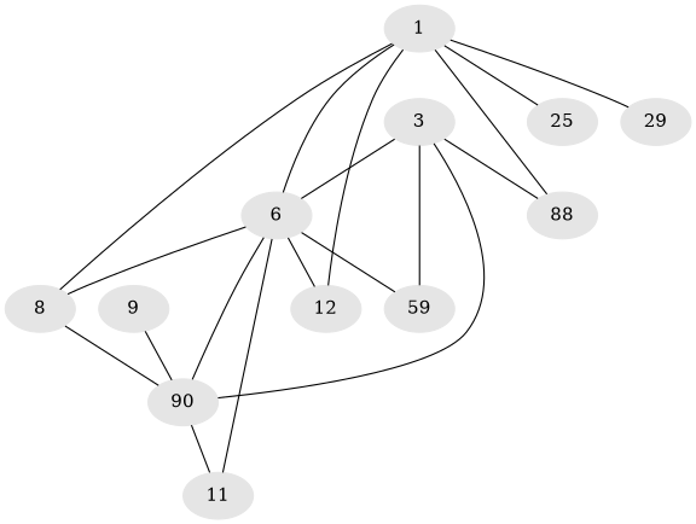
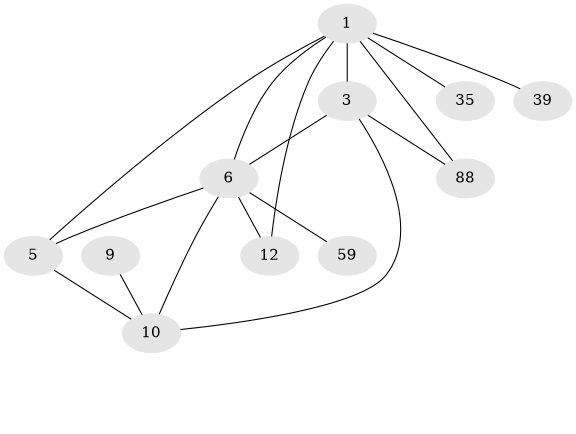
  graph {
    node [color=gray90 style=filled]
    edge [weight=1.0]
    1
    3
    6
-   8
+   8 [label=5]
    12
    n6 [label=88]
-   25
-   29
-   10 [label=90]
-   11
+   25 [label=35]
+   29 [label=39]
+   10
    n11 [label=59]
    9
-   n11 -- 3 [weight=3.0]
+   1 -- 3 [weight=3.0]
    1 -- 6
    1 -- 8
    1 -- 12
    1 -- n6
    1 -- 25
    1 -- 29
    3 -- 6 [weight=2.0]
    3 -- n6
    3 -- 10 [weight=2.0]
    6 -- 8
    6 -- 12
    6 -- 10
-   6 -- 11
    6 -- n11
    8 -- 10
-   10 -- 11
    9 -- 10
  }
